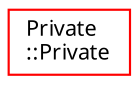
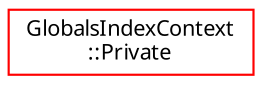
  digraph {
    rankdir=LR
    fontname="Noto Sans"
-   n1 [color=red fillcolor=white fontname="Noto Sans" fontsize=10 height=0.2 label="Private\l::Private" shape=record style=filled width=0.4]
+   n1 [color=red fillcolor=white fontname="Noto Sans" fontsize=10 height=0.2 label="GlobalsIndexContext\l::Private" shape=record style=filled width=0.4]
  }
